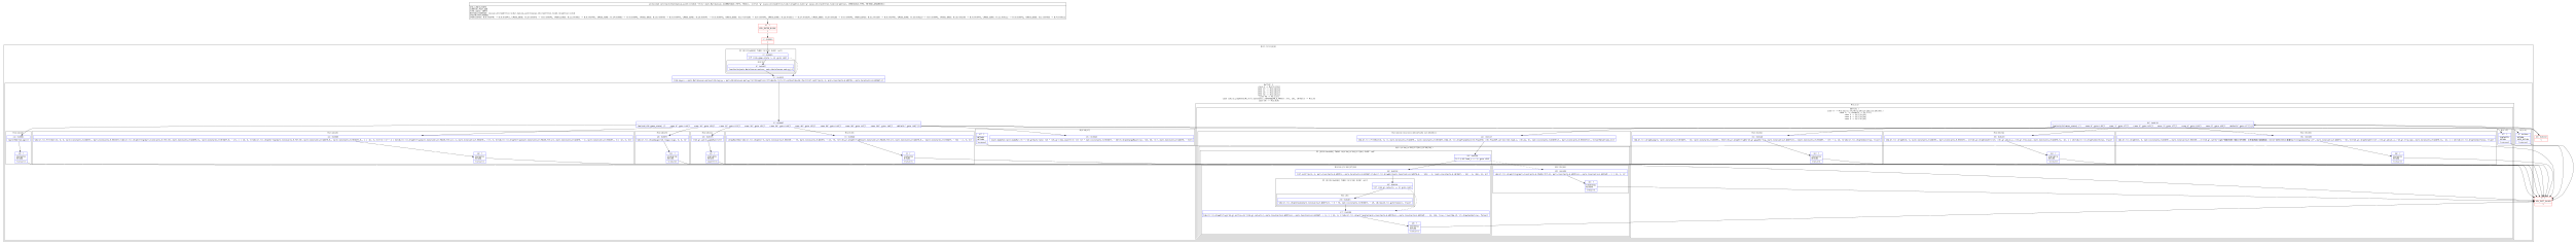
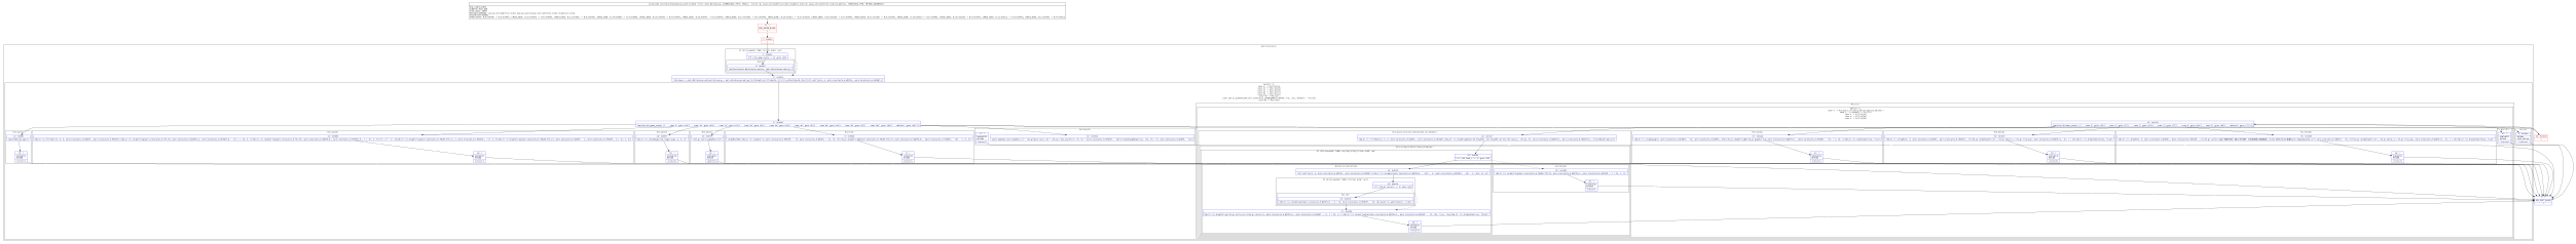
  digraph {
    fontname="Source Code Pro"
    node [color=blue fontname="Source Code Pro" shape=record]
    edge [fontname="Source Code Pro"]
    n1 [label="{3\:\ 0x0007|lsetScale(main.MainCanvas.mainxx, main.MainCanvas.mainyy)l}"]
    n2 [label="{2\:\ 0x0005|lif (r26.game_state != 0) goto L43l}"]
    n3 [label="{12\:\ 0x0081|lpaintMobileLogo()l}"]
    n4 [label="{13\:\ ?|SYNTHETIC\lRETURN\l|lreturnl}"]
    n5 [label="{14\:\ 0x0085|ldm.Ui.i().fillRect(0, 0, 0, main.Constants_H.WIDTH_, main.Constants_H.HEIGHT_)ldm.Ui.i().drawString(main.Constants_H.TXT_69, main.Constants_H.WIDTH_H_, main.Constants_H.HEIGHT_H_ \- 25, 1 \| 16, 0, 0)ldm.Ui.i().drawString(main.Constants_H.TXT_90, main.Constants_H.WIDTH_H_, main.Constants_H.HEIGHT_H_, 1 \| 16, 5, 0)lint r17 = 4 \| 32ldm.Ui.i().drawString(main.Constants_H.PAUSE_TXT_22, 4, main.Constants_H.HEIGHT_, r17, 0, 0)ldm.Ui.i().drawString(main.Constants_H.PAUSE_TXT_23, main.Constants_H.WIDTH_ \- 4, main.Constants_H.HEIGHT_, 8 \| 32, 0, 0)l}"]
    n6 [label="{15\:\ ?|SYNTHETIC\lRETURN\l|lreturnl}"]
    n7 [label="{18\:\ 0x00fc|ldm.Ui.i().drawImage(r26.image_logo, 0, 0, 0)l}"]
    n8 [label="{19\:\ ?|SYNTHETIC\lRETURN\l|lreturnl}"]
    n9 [label="{16\:\ 0x00e0|lmain.GameRun main.GameRun r0 = r26.grlbyte byte r15 = r26.gr.time_countlint int r17 = main.Constants_H.HEIGHT_ \- 38lr0.drawChangeMap(true, r15, 30, r17, main.Constants_H.WIDTH_ \- 60)l}"]
-   n10 [label="{17\:\ ?|METHOD\lRETURN\l|lreturnl}"]
+   n10 [label="{17\:\ ?|SYNTHETIC\lRETURN\l|lreturnl}"]
    n11 [label="{10\:\ 0x0075|lr26.gr.paint_gameRun(r27)l}"]
    n12 [label="{11\:\ ?|SYNTHETIC\lRETURN\l|countlint}"]
    n13 [label="{26\:\ 0x0183|ldm.Ui.i().drawVolume(main.Constants_H.WIDTH_H_ + 6 + 70, main.Constants_H.HEIGHT_ \- 19, dm.Sound.i().getVolume(), true)l}"]
    n14 [label="{25\:\ 0x0181|lif (r26.gr.selectx == 2) goto L60l}"]
    n15 [label="{24\:\ 0x0152|lr27.setClip(0, 0, main.Constants_H.WIDTH_, main.Constants_H.HEIGHT_)ldm.Ui.i().drawK0((main.Constants_H.WIDTH_H_ \- 125) \- 5, (main.Constants_H.HEIGHT_ \- 25) \- 6, 260, 31, 0)l}"]
    n16 [label="{27\:\ 0x019b|ldm.Ui.i().drawString(r26.gr.action_str[r26.gr.selectx], main.Constants_H.WIDTH_H_, main.Constants_H.HEIGHT_ + 6, 1 \| 32, 3, 1)ldm.Ui.i().drawTriangle1(main.Constants_H.WIDTH_H_, main.Constants_H.HEIGHT_ \- 13, 125, true, true)ldm.Ui.i().drawYesNo(true, false)l}"]
    n17 [label="{28\:\ ?|SYNTHETIC\lRETURN\l|lreturnl}"]
    n18 [label="{23\:\ 0x0150|lif (r26.load_c == 1) goto L58l}"]
    n19 [label="{29\:\ 0x01d5|ldm.Ui.i().drawString(main.Constants_H.PAUSE_TXT_21, main.Constants_H.WIDTH_H_, main.Constants_H.HEIGHT_, 1 \| 32, 1, 2)l}"]
    n20 [label="{30\:\ ?|SYNTHETIC\lRETURN\l|lreturnl}"]
    n21 [label="{22\:\ 0x0117|ldm.Ui.i().fillRect(0, 0, 0, main.Constants_H.WIDTH_, main.Constants_H.HEIGHT_)ldm.Ui.i().drawFrameOne(r26.flashSP, r26.flashSP.action(r26.load_c, r26.ma, 0), main.Constants_H.WIDTH_H_, main.Constants_H.HEIGHT_H_, 0)lsetMenuFrame_C()l}"]
    n22 [label="{37\:\ ?|SYNTHETIC\lRETURN\l|lreturnl}"]
    n23 [label="{31\:\ 0x01e8|ldm.Ui.i().drawKuang(0, main.Constants_H.HEIGHT_ \- 87, main.Constants_H.WIDTH_, 58)lr26.gr.showStringM(r26.gr.gogoString, main.Constants_H.WIDTH_H_, (main.Constants_H.HEIGHT_ \- 87) + 2, 10, 3)ldm.Ui.i().drawYesNo(true, true)l}"]
    n24 [label="{32\:\ ?|SYNTHETIC\lRETURN\l|lreturnl}"]
    n25 [label="{33\:\ 0x0219|ldm.Ui.i().drawK0(0, 0, main.Constants_H.WIDTH_, main.Constants_H.HEIGHT_, 2)lr26.gr.drawHelpStr(r27, r26.gr.about_a, r26.gr.line_max, main.Constants_H.WIDTH_H_, 10, 1 \| 16)ldm.Ui.i().drawYesNo(false, true)l}"]
    n26 [label="{34\:\ ?|SYNTHETIC\lRETURN\l|lreturnl}"]
    n27 [label="{35\:\ 0x0256|ldm.Ui.i().drawK0(0, 0, main.Constants_H.WIDTH_, main.Constants_H.HEIGHT_, 2)lr26.gr.setStringB(\"宠物王国5\-彩虹#n开发商：#n华娱无线#n客服电话：#n010\-88901665#n客服Email:#ngeekan@imy.cn\", main.Constants_H.WIDTH_ \- 50, 0)lr26.gr.drawHelpStr(r27, r26.gr.about_a, r26.gr.line_max, main.Constants_H.WIDTH_H_, 10, 1 \| 16)ldm.Ui.i().drawYesNo(false, true)l}"]
    n28 [label="{36\:\ ?|SYNTHETIC\lRETURN\l|lreturnl}"]
    n29 [label="{21\:\ 0x0112|lswitch(r26.menu_state) \{l    case 0: goto L56;l    case 1: goto L77;l    case 2: goto L63;l    case 3: goto L77;l    case 4: goto L64;l    case 5: goto L65;l    default: goto L77;l\}l}"]
    n30 [label="{6\:\ 0x004a|RETURN\lORIG_RETURN\l|lreturnl}"]
    n31 [label="{8\:\ 0x004b|ldrawRectBG()ldm.Ui.i().drawK1(\-5, main.Constants_H.HEIGHT_ \- 75, main.Constants_H.WIDTH_ + 10, 75, 3)lr26.gr.showStringM(main.Constants_H.PAUSE_TXT_19, main.Constants_H.WIDTH_H_, (main.Constants_H.HEIGHT_ \- 50) \- 2, 9, 3)l}"]
    n32 [label="{9\:\ ?|SYNTHETIC\lRETURN\l|lreturnl}"]
    n33 [label="{5\:\ 0x0047|lswitch(r26.game_state) \{l    case 0: goto L49;l    case 10: goto L50;l    case 11: goto L52;l    case 20: goto L51;l    case 30: goto L48;l    case 40: goto L53;l    case 60: goto L46;l    case 98: goto L47;l    case 101: goto L46;l    default: goto L46;l\}l}"]
    n34 [label="{4\:\ 0x0012|lr26.keyxx = main.MainCanvas.mainxxlr26.keyyy = main.MainCanvas.mainyylinitGraphics(r27)ldm.Ms.i()lr27.setFont(dm.Ms.font)lr27.setClip(0, 0, main.Constants_H.WIDTH_, main.Constants_H.HEIGHT_)l}"]
-   n35 [color=red label="{7\:\ ?|MTH_EXIT_BLOCK\l|l}"]
+   n35 [label="{7\:\ ?|MTH_EXIT_BLOCK\l|l}"]
    n36 [color=red label="{20\:\ 0x010d|l}"]
    n37 [color=red label="{0\:\ ?|MTH_ENTER_BLOCK\l|l}"]
    n38 [color=red label="{1\:\ 0x0000|l}"]
    n39 [label="{protected void main.MainCanvas.paint((r26v0 'this' main.MainCanvas A[IMMUTABLE_TYPE, THIS]), (r27v0 'g' javax.microedition.lcdui.Graphics A[D('g' javax.microedition.lcdui.Graphics), IMMUTABLE_TYPE, METHOD_ARGUMENT]))  | USE_LINES_HINTS\lCOMPUTE_POST_DOM\lTYPE_VARS: EMPTY\lMETHOD_OVERRIDE: [javax.microedition.lcdui.Canvas.paint(javax.microedition.lcdui.Graphics):void]\lINLINE_NOT_NEEDED\lCROSS_EDGE: B:8:0x004b \-\> B:6:0x004a, CROSS_EDGE: B:10:0x0075 \-\> B:6:0x004a, CROSS_EDGE: B:12:0x0081 \-\> B:6:0x004a, CROSS_EDGE: B:14:0x0085 \-\> B:6:0x004a, CROSS_EDGE: B:16:0x00e0 \-\> B:6:0x004a, CROSS_EDGE: B:18:0x00fc \-\> B:6:0x004a, CROSS_EDGE: B:27:0x019b \-\> B:6:0x004a, CROSS_EDGE: B:25:0x0181 \-\> B:27:0x019b, CROSS_EDGE: B:29:0x01d5 \-\> B:6:0x004a, CROSS_EDGE: B:31:0x01e8 \-\> B:6:0x004a, CROSS_EDGE: B:33:0x0219 \-\> B:6:0x004a, CROSS_EDGE: B:35:0x0256 \-\> B:6:0x004a, CROSS_EDGE: B:21:0x0112 \-\> B:6:0x004a, CROSS_EDGE: B:2:0x0005 \-\> B:4:0x0012\l}" color=""]
    subgraph cluster_1 {
      label="R(3:(1:3)|4|5)"
      n34
      subgraph cluster_2 {
        label="IF [B:2:0x0005] THEN: R(1:3) ELSE: null"
        n2
        subgraph cluster_3 {
          label="R(3:3)"
          n1
        }
      }
      subgraph cluster_4 {
        label="Switch: 8\n case 0 -> R(2:12|13)\n case 10 -> R(2:14|15)\n case 11 -> R(2:18|19)\n case 20 -> R(2:16|17)\n case 30 -> R(2:10|11)\n case 40 -> R(1:21)\n case com.uc.paymentsdk.util.Constants.JIFENGQUAN_G_RATIO :int, 101, default -> R(1:6)\n case 98 -> R(2:8|9)"
        n33
        subgraph cluster_5 {
          label="R(2:12|13)"
          n3
          n4
        }
        subgraph cluster_6 {
          label="R(2:14|15)"
          n5
          n6
        }
        subgraph cluster_7 {
          label="R(2:18|19)"
          n7
          n8
        }
        subgraph cluster_8 {
          label="R(2:16|17)"
          n9
          n10
        }
        subgraph cluster_9 {
          label="R(2:10|11)"
          n11
          n12
        }
        subgraph cluster_10 {
          label="R(1:21)"
          subgraph cluster_11 {
            label="Switch: 5\n case 0 -> R(2:22|(2:(4:24|(1:26)|27|28)|(2:29|30)))\n case 1, 3, default -> R(1:37)\n case 2 -> R(2:31|32)\n case 4 -> R(2:33|34)\n case 5 -> R(2:35|36)"
            n29
            subgraph cluster_12 {
              label="R(2:22|(2:(4:24|(1:26)|27|28)|(2:29|30)))"
              n21
              subgraph cluster_13 {
                label="R(2:(4:24|(1:26)|27|28)|(2:29|30))"
                subgraph cluster_14 {
                  label="IF [B:23:0x0150] THEN: R(4:24|(1:26)|27|28) ELSE: null"
                  n18
                  subgraph cluster_15 {
                    label="R(4:24|(1:26)|27|28)"
                    n15
                    n16
                    n17
                    subgraph cluster_16 {
                      label="IF [B:25:0x0181] THEN: R(1:26) ELSE: null"
                      n14
                      subgraph cluster_17 {
                        label="R(1:26)"
                        n13
                      }
                    }
                  }
                }
                subgraph cluster_18 {
                  label="R(2:29|30)"
                  n19
                  n20
                }
              }
            }
            subgraph cluster_19 {
              label="R(1:37)"
              n22
            }
            subgraph cluster_20 {
              label="R(2:31|32)"
              n23
              n24
            }
            subgraph cluster_21 {
              label="R(2:33|34)"
              n25
              n26
            }
            subgraph cluster_22 {
              label="R(2:35|36)"
              n27
              n28
            }
          }
        }
        subgraph cluster_23 {
          label="R(1:6)"
          n30
        }
        subgraph cluster_24 {
          label="R(2:8|9)"
          n31
          n32
        }
      }
    }
    n1 -> n34
    n2 -> n1
    n2 -> n34 [style=dashed]
    n3 -> n4
    n4 -> n35
    n5 -> n6
    n6 -> n35
    n7 -> n8
    n8 -> n35
    n10 -> n35
    n11 -> n12
    n12 -> n35
    n13 -> n16
    n14 -> n13
    n14 -> n16 [style=dashed]
    n15 -> n14
    n16 -> n17
    n17 -> n35
    n18 -> n15
    n18 -> n19 [style=dashed]
    n19 -> n20
    n20 -> n35
    n21 -> n18
    n22 -> n35
    n23 -> n24
    n24 -> n35
    n25 -> n26
    n26 -> n35
    n27 -> n28
    n28 -> n35
    n29 -> n21
    n29 -> n22
    n29 -> n23
    n29 -> n25
    n29 -> n27
    n30 -> n35
    n31 -> n32
    n32 -> n35
    n33 -> n3
    n33 -> n5
    n33 -> n7
    n33 -> n9
    n33 -> n11
    n33 -> n30
    n33 -> n31
    n33 -> n36
    n34 -> n33
    n36 -> n29
    n37 -> n38
    n38 -> n2
    n39 -> n37
  }
